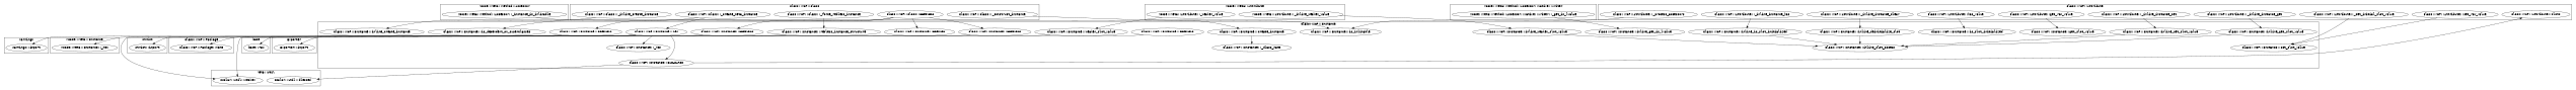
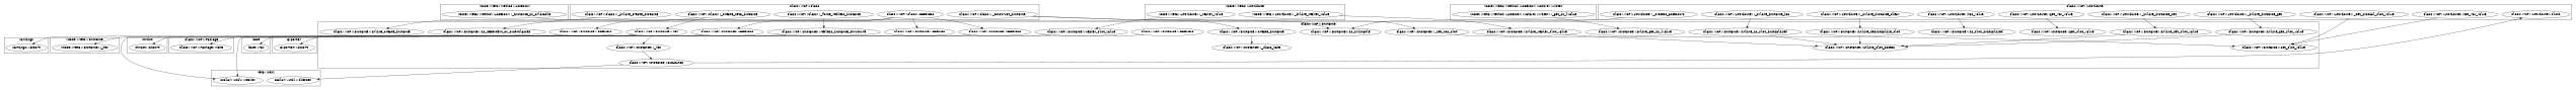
  digraph {
    fontname="DejaVu Sans Mono"
    node [fontname="DejaVu Sans Mono"]
    edge [fontname="DejaVu Sans Mono"]
    "Class::MOP::Instance::inline_is_slot_initialized"
    "Class::MOP::Instance::_class_name"
    "Class::MOP::Instance::is_dependent_on_superclasses"
    "Class::MOP::Instance::inline_weaken_slot_value"
    "Class::MOP::Instance::BEGIN@11"
    "Class::MOP::Instance::is_inlinable"
    "Class::MOP::Instance::new"
    "Class::MOP::Instance::inline_get_slot_value"
    "Class::MOP::Instance::BUILDARGS"
    "Class::MOP::Instance::BEGIN@3"
+   "Class::MOP::Instance::_set_mop_slot"
    "Class::MOP::Instance::set_slot_value"
    "Class::MOP::Instance::BEGIN@10"
    "Class::MOP::Instance::rebless_instance_structure"
    "Class::MOP::Instance::_new"
    "Class::MOP::Instance::create_instance"
    "Class::MOP::Instance::get_slot_value"
    "Class::MOP::Instance::weaken_slot_value"
    "Class::MOP::Instance::inline_set_slot_value"
    "Class::MOP::Instance::inline_get_is_lvalue"
    "Class::MOP::Instance::is_slot_initialized"
    "Class::MOP::Instance::inline_deinitialize_slot"
    "Class::MOP::Instance::inline_create_instance"
    "Class::MOP::Instance::BEGIN@15"
    "Class::MOP::Instance::BEGIN@13"
    "Class::MOP::Instance::inline_slot_access"
    "Moose::Meta::Instance::_new"
    "Scalar::Util::blessed"
    "Scalar::Util::weaken"
    "Moose::Meta::Method::Accessor::_instance_is_inlinable"
    "warnings::import"
    "Class::MOP::Class::_create_meta_instance"
    "Class::MOP::Class::_inline_create_instance"
    "Class::MOP::Class::_force_rebless_instance"
    "Class::MOP::Class::BEGIN@13"
    "Class::MOP::Class::_construct_instance"
    n37 [label="base::raw"]
    "Exporter::import"
    "Moose::Meta::Attribute::_weaken_value"
    "Moose::Meta::Attribute::_inline_weaken_value"
    "Moose::Meta::Method::Accessor::Native::Writer::_get_is_lvalue"
    "Class::MOP::Attribute::_inline_instance_has"
    "Class::MOP::Attribute::_inline_instance_clear"
    "Class::MOP::Attribute::set_raw_value"
    "Class::MOP::Attribute::_inline_instance_get"
    "Class::MOP::Attribute::_set_initial_slot_value"
    "Class::MOP::Attribute::has_value"
    "Class::MOP::Attribute::_inline_instance_set"
    "Class::MOP::Attribute::get_raw_value"
    "Class::MOP::Attribute::_process_accessors"
    "Class::MOP::Attribute::slots"
    "strict::import"
    "Class::MOP::Package::name"
    subgraph cluster_1 {
      label="Class::MOP::Instance"
      "Class::MOP::Instance::inline_is_slot_initialized"
      "Class::MOP::Instance::_class_name"
      "Class::MOP::Instance::is_dependent_on_superclasses"
      "Class::MOP::Instance::inline_weaken_slot_value"
      "Class::MOP::Instance::BEGIN@11"
      "Class::MOP::Instance::is_inlinable"
      "Class::MOP::Instance::new"
      "Class::MOP::Instance::inline_get_slot_value"
      "Class::MOP::Instance::BUILDARGS"
      "Class::MOP::Instance::BEGIN@3"
+     "Class::MOP::Instance::_set_mop_slot"
      "Class::MOP::Instance::set_slot_value"
      "Class::MOP::Instance::BEGIN@10"
      "Class::MOP::Instance::rebless_instance_structure"
      "Class::MOP::Instance::_new"
      "Class::MOP::Instance::create_instance"
      "Class::MOP::Instance::get_slot_value"
      "Class::MOP::Instance::weaken_slot_value"
      "Class::MOP::Instance::inline_set_slot_value"
      "Class::MOP::Instance::inline_get_is_lvalue"
      "Class::MOP::Instance::is_slot_initialized"
      "Class::MOP::Instance::inline_deinitialize_slot"
      "Class::MOP::Instance::inline_create_instance"
      "Class::MOP::Instance::BEGIN@15"
      "Class::MOP::Instance::BEGIN@13"
      "Class::MOP::Instance::inline_slot_access"
    }
    subgraph cluster_2 {
      label="Moose::Meta::Instance"
      "Moose::Meta::Instance::_new"
    }
    subgraph cluster_3 {
      label="Meta::Util"
      "Scalar::Util::blessed"
      "Scalar::Util::weaken"
    }
    subgraph cluster_4 {
      label="Moose::Meta::Method::Accessor"
      "Moose::Meta::Method::Accessor::_instance_is_inlinable"
    }
    subgraph cluster_5 {
      label=warnings
      "warnings::import"
    }
    subgraph cluster_6 {
      label="Class::MOP::Class"
      "Class::MOP::Class::_create_meta_instance"
      "Class::MOP::Class::_inline_create_instance"
      "Class::MOP::Class::_force_rebless_instance"
      "Class::MOP::Class::BEGIN@13"
      "Class::MOP::Class::_construct_instance"
    }
    subgraph cluster_7 {
      label=base
      n37
    }
    subgraph cluster_8 {
      label=Exporter
      "Exporter::import"
    }
    subgraph cluster_9 {
      label="Moose::Meta::Attribute"
      "Moose::Meta::Attribute::_weaken_value"
      "Moose::Meta::Attribute::_inline_weaken_value"
    }
    subgraph cluster_10 {
      label="Moose::Meta::Method::Accessor::Native::Writer"
      "Moose::Meta::Method::Accessor::Native::Writer::_get_is_lvalue"
    }
    subgraph cluster_11 {
      label="Class::MOP::Attribute"
      "Class::MOP::Attribute::_inline_instance_has"
      "Class::MOP::Attribute::_inline_instance_clear"
      "Class::MOP::Attribute::set_raw_value"
      "Class::MOP::Attribute::_inline_instance_get"
      "Class::MOP::Attribute::_set_initial_slot_value"
      "Class::MOP::Attribute::has_value"
      "Class::MOP::Attribute::_inline_instance_set"
      "Class::MOP::Attribute::get_raw_value"
      "Class::MOP::Attribute::_process_accessors"
      "Class::MOP::Attribute::slots"
    }
    subgraph cluster_12 {
      label="strict"
      "strict::import"
    }
    subgraph cluster_13 {
      label="Class::MOP::Package"
      "Class::MOP::Package::name"
    }
    "Class::MOP::Instance::inline_is_slot_initialized" -> "Class::MOP::Instance::inline_slot_access"
    "Class::MOP::Instance::inline_weaken_slot_value" -> "Class::MOP::Instance::inline_slot_access"
    "Class::MOP::Instance::BEGIN@11" -> "warnings::import"
-   "Class::MOP::Instance::new" -> "Class::MOP::Instance::BUILDARGS"
+   "Class::MOP::Instance::_new" -> "Class::MOP::Instance::BUILDARGS"
    "Class::MOP::Instance::new" -> "Class::MOP::Instance::_new"
    "Class::MOP::Instance::new" -> "Moose::Meta::Instance::_new"
    "Class::MOP::Instance::new" -> "Scalar::Util::weaken"
    "Class::MOP::Instance::inline_get_slot_value" -> "Class::MOP::Instance::inline_slot_access"
    "Class::MOP::Instance::BUILDARGS" -> "Scalar::Util::blessed"
    "Class::MOP::Instance::BUILDARGS" -> "Class::MOP::Attribute::slots"
+   "Class::MOP::Instance::_set_mop_slot" -> "Class::MOP::Instance::set_slot_value"
    "Class::MOP::Instance::BEGIN@10" -> "strict::import"
    "Class::MOP::Instance::rebless_instance_structure" -> "Class::MOP::Package::name"
    "Class::MOP::Instance::create_instance" -> "Class::MOP::Instance::_class_name"
    "Class::MOP::Instance::weaken_slot_value" -> "Scalar::Util::weaken"
    "Class::MOP::Instance::inline_set_slot_value" -> "Class::MOP::Instance::inline_slot_access"
    "Class::MOP::Instance::inline_deinitialize_slot" -> "Class::MOP::Instance::inline_slot_access"
    "Class::MOP::Instance::BEGIN@15" -> n37
    "Class::MOP::Instance::BEGIN@13" -> "Exporter::import"
    "Moose::Meta::Method::Accessor::_instance_is_inlinable" -> "Class::MOP::Instance::is_inlinable"
    "Class::MOP::Class::_create_meta_instance" -> "Class::MOP::Instance::is_dependent_on_superclasses"
    "Class::MOP::Class::_create_meta_instance" -> "Class::MOP::Instance::new"
    "Class::MOP::Class::_inline_create_instance" -> "Class::MOP::Instance::inline_create_instance"
    "Class::MOP::Class::_force_rebless_instance" -> "Class::MOP::Instance::rebless_instance_structure"
    "Class::MOP::Class::BEGIN@13" -> "Class::MOP::Instance::BEGIN@11"
    "Class::MOP::Class::BEGIN@13" -> "Class::MOP::Instance::BEGIN@3"
    "Class::MOP::Class::BEGIN@13" -> "Class::MOP::Instance::BEGIN@10"
    "Class::MOP::Class::BEGIN@13" -> "Class::MOP::Instance::BEGIN@15"
+   "Class::MOP::Class::_construct_instance" -> "Class::MOP::Instance::_set_mop_slot"
    "Class::MOP::Class::_construct_instance" -> "Class::MOP::Instance::create_instance"
    "Moose::Meta::Attribute::_weaken_value" -> "Class::MOP::Instance::weaken_slot_value"
    "Moose::Meta::Attribute::_inline_weaken_value" -> "Class::MOP::Instance::inline_weaken_slot_value"
    "Moose::Meta::Method::Accessor::Native::Writer::_get_is_lvalue" -> "Class::MOP::Instance::inline_get_is_lvalue"
    "Class::MOP::Attribute::_inline_instance_has" -> "Class::MOP::Instance::inline_is_slot_initialized"
    "Class::MOP::Attribute::_inline_instance_clear" -> "Class::MOP::Instance::inline_deinitialize_slot"
    "Class::MOP::Attribute::set_raw_value" -> "Class::MOP::Instance::set_slot_value"
    "Class::MOP::Attribute::_inline_instance_get" -> "Class::MOP::Instance::inline_get_slot_value"
    "Class::MOP::Attribute::_set_initial_slot_value" -> "Class::MOP::Instance::set_slot_value"
    "Class::MOP::Attribute::has_value" -> "Class::MOP::Instance::is_slot_initialized"
    "Class::MOP::Attribute::_inline_instance_set" -> "Class::MOP::Instance::inline_set_slot_value"
    "Class::MOP::Attribute::get_raw_value" -> "Class::MOP::Instance::get_slot_value"
    "Class::MOP::Attribute::_process_accessors" -> "Class::MOP::Instance::is_inlinable"
  }
